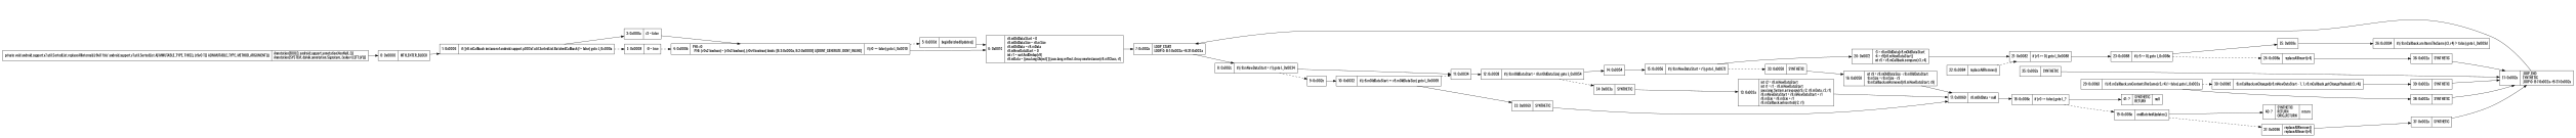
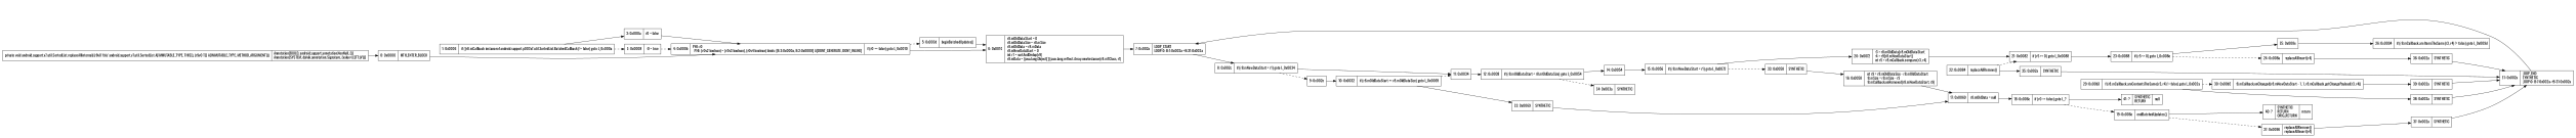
  digraph {
    fontname=Oswald
    rankdir=LR
    node [fontname=Oswald shape=record]
    edge [fontname=Oswald]
    n1 [label="{0\:\ 0x0000|MTH_ENTER_BLOCK\l}"]
    n2 [label="{1\:\ 0x0006|if ((r8.mCallback instanceof android.support.p003v7.util.SortedList.BatchedCallback) != false) goto L_0x000a\l}"]
    n3 [label="{2\:\ 0x0008|r0 = true\l}"]
-   n4 [label="{3\:\ 0x000a|r3 = false\l}"]
+   n4 [label="{3\:\ 0x000a|r0 = false\l}"]
    n5 [label="{4\:\ 0x000b|PHI: r0 \l  PHI: (r0v2 boolean) = (r0v3 boolean), (r0v4 boolean) binds: [B:3:0x000a, B:2:0x0008] A[DONT_GENERATE, DONT_INLINE]\l|if (r0 == false) goto L_0x0010\l}"]
    n6 [label="{5\:\ 0x000d|beginBatchedUpdates()\l}"]
    n7 [label="{6\:\ 0x0010|r8.mOldDataStart = 0\lr8.mOldDataSize = r8.mSize\lr8.mOldData = r8.mData\lr8.mNewDataStart = 0\lint r1 = sortAndDedup(r9)\lr8.mData = (java.lang.Object[]) java.lang.reflect.Array.newInstance(r8.mTClass, r1)\l}"]
    n8 [label="{7\:\ 0x002a|LOOP_START\lLOOP:0: B:7:0x002a\-\>B:31:0x002a\l}"]
    n9 [label="{8\:\ 0x002c|if (r8.mNewDataStart \< r1) goto L_0x0034\l}"]
    n10 [label="{9\:\ 0x002e}"]
    n11 [label="{11\:\ 0x0034}"]
    n12 [label="{10\:\ 0x0032|if (r8.mOldDataStart \>= r8.mOldDataSize) goto L_0x0069\l}"]
    n13 [label="{12\:\ 0x0038|if (r8.mOldDataStart \< r8.mOldDataSize) goto L_0x0054\l}"]
    n14 [label="{32\:\ 0x0069|SYNTHETIC\l}"]
    n15 [label="{17\:\ 0x0069|r8.mOldData = null\l}"]
    n16 [label="{14\:\ 0x0054}"]
    n17 [label="{34\:\ 0x003a|SYNTHETIC\l}"]
    n18 [label="{15\:\ 0x0056|if (r8.mNewDataStart \< r1) goto L_0x0072\l}"]
-   n19 [label="{13\:\ 0x003a|int r2 = r8.mNewDataStart\lint r1 = r1 \- r8.mNewDataStart\ljava.lang.System.arraycopy(r9, r2, r8.mData, r2, r1)\lr8.mNewDataStart = r8.mNewDataStart + r1\lr8.mSize = r8.mSize + r1\lr8.mCallback.onInserted(r2, r1)\l}"]
    n20 [label="{18\:\ 0x006c|if (r0 == false) goto L_?\l}"]
    n21 [label="{20\:\ 0x0072|r3 = r8.mOldData[r8.mOldDataStart]\lr4 = r9[r8.mNewDataStart]\lint r5 = r8.mCallback.compare(r3, r4)\l}"]
    n22 [label="{33\:\ 0x0058|SYNTHETIC\l}"]
    n23 [label="{21\:\ 0x0082|if (r5 \>= 0) goto L_0x0088\l}"]
    n24 [label="{16\:\ 0x0058|int r9 = r8.mOldDataSize \- r8.mOldDataStart\lr8.mSize = r8.mSize \- r9\lr8.mCallback.onRemoved(r8.mNewDataStart, r9)\l}"]
    n25 [label="{19\:\ 0x006e|endBatchedUpdates()\l}"]
    n26 [label="{41\:\ ?|SYNTHETIC\lRETURN\l|null\l}"]
    n27 [label="{40\:\ ?|SYNTHETIC\lRETURN\lORIG_RETURN\l|return\l}"]
    n28 [label="{27\:\ 0x0096|replaceAllRemove()\lreplaceAllInsert(r4)\l}"]
    n29 [label="{23\:\ 0x0088|if (r5 \<= 0) goto L_0x008e\l}"]
    n30 [label="{22\:\ 0x0084|replaceAllRemove()\l}"]
    n31 [label="{35\:\ 0x002a|SYNTHETIC\l}"]
    n32 [label="{24\:\ 0x008a|replaceAllInsert(r4)\l}"]
    n33 [label="{25\:\ 0x008e}"]
    n34 [label="{31\:\ 0x002a|LOOP_END\lSYNTHETIC\lLOOP:0: B:7:0x002a\-\>B:31:0x002a\l}"]
    n35 [label="{36\:\ 0x002a|SYNTHETIC\l}"]
    n36 [label="{26\:\ 0x0094|if (r8.mCallback.areItemsTheSame(r3, r4) != false) goto L_0x009d\l}"]
    n37 [label="{37\:\ 0x002a|SYNTHETIC\l}"]
    n38 [label="{29\:\ 0x00b3|if (r8.mCallback.areContentsTheSame(r3, r4) != false) goto L_0x002a\l}"]
    n39 [label="{30\:\ 0x00b5|r8.mCallback.onChanged(r8.mNewDataStart \- 1, 1, r8.mCallback.getChangePayload(r3, r4))\l}"]
    n40 [label="{38\:\ 0x002a|SYNTHETIC\l}"]
    n41 [label="{39\:\ 0x002a|SYNTHETIC\l}"]
    n42 [label="{private void android.support.v7.util.SortedList.replaceAllInternal((r8v0 'this' android.support.v7.util.SortedList A[IMMUTABLE_TYPE, THIS]), (r9v0 T[] A[IMMUTABLE_TYPE, METHOD_ARGUMENT]))  | Annotation[BUILD, android.support.annotation.NonNull, \{\}]\lAnnotation[SYSTEM, dalvik.annotation.Signature, \{value=[([TT;)V]\}]\l}"]
-   n1 -> n2
+   n1 -> n5
    n2 -> n3 [style=dashed]
    n2 -> n4
    n3 -> n5 [style=dashed]
    n4 -> n5
    n5 -> n6 [style=dashed]
    n5 -> n7
    n6 -> n7
    n7 -> n8
    n8 -> n9
    n9 -> n10 [style=dashed]
    n9 -> n11
    n10 -> n12
    n11 -> n13
    n12 -> n11 [style=dashed]
    n12 -> n14
    n13 -> n16
    n13 -> n17 [style=dashed]
    n14 -> n15
    n15 -> n20
    n16 -> n18
-   n17 -> n19
    n18 -> n21
    n18 -> n22 [style=dashed]
-   n19 -> n15
    n20 -> n25 [style=dashed]
    n20 -> n26
    n21 -> n23
    n22 -> n24
    n23 -> n29
    n24 -> n15
    n25 -> n27
    n25 -> n28 [style=dashed]
    n28 -> n37
    n29 -> n32 [style=dashed]
    n29 -> n33
    n30 -> n23 [style=dashed]
+   n30 -> n31
    n31 -> n34
    n32 -> n35
    n33 -> n36
    n34 -> n8
    n35 -> n34
    n37 -> n34
    n38 -> n39 [style=dashed]
    n38 -> n40
    n39 -> n41
    n40 -> n34
    n41 -> n34
    n42 -> n1
  }
